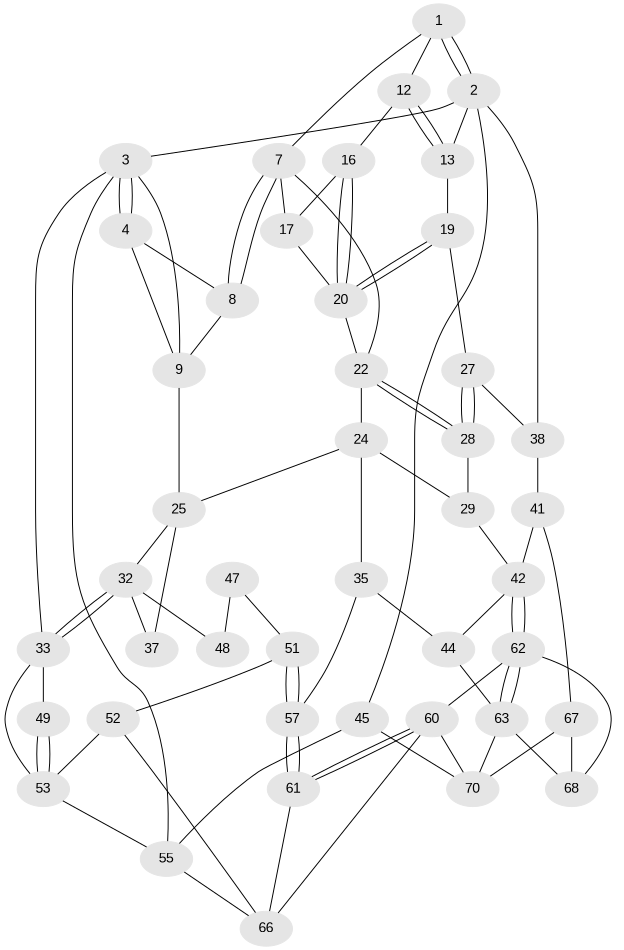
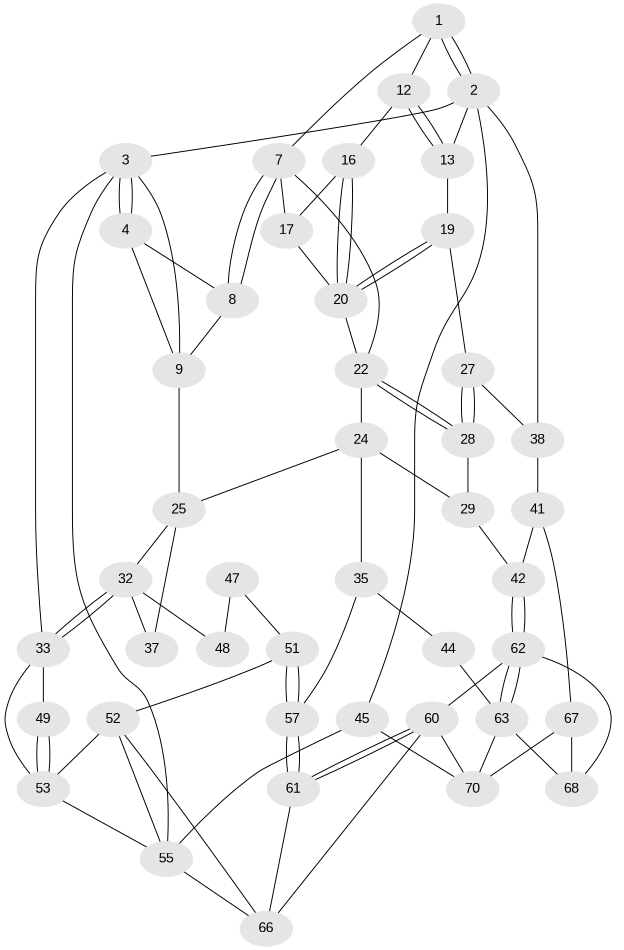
  graph {
    fontname="Liberation Sans"
    node [color=gray90 fontname="Liberation Sans" style=filled]
    edge [fontname="Liberation Sans"]
    1 [super="+6"]
    2 [super="+15"]
    7 [super="+18"]
    12
    3 [super="+11"]
    13 [super="+14"]
    38 [super="+46"]
    45
    8
    17
    22 [super="+23"]
    16
    4 [super="+5"]
    9 [super="+10"]
    33 [super="+34"]
    55 [super="+56"]
    19 [super="+26"]
    41 [super="+58"]
    70 [super="+73"]
    25 [super="+31"]
    49
    53 [super="+54"]
    66 [super="+74"]
    20 [super="+21"]
    24 [super="+30"]
    28
    32 [super="+40"]
    37
    27 [super="+39"]
    29
    35 [super="+36"]
    42 [super="+43"]
    44 [super="+59"]
    57
    48
    67 [super="+72"]
    62
    63 [super="+64"]
    61
    68 [super="+69"]
    60 [super="+71"]
    47 [super="+50"]
    51
    52 [super="+65"]
    1 -- 2
    1 -- 2
    1 -- 7
    1 -- 12
    2 -- 3
    2 -- 13
    2 -- 38
    2 -- 45
    7 -- 8
    7 -- 8
    7 -- 17
    7 -- 22
    12 -- 13
    12 -- 13
    12 -- 16
    3 -- 4
    3 -- 4
    3 -- 9
    3 -- 33
    3 -- 55
    13 -- 19 [weight=2]
    38 -- 41
    45 -- 55
    45 -- 70
    8 -- 9
    17 -- 20
    22 -- 24
    22 -- 28
    22 -- 28
    16 -- 17
    16 -- 20
    16 -- 20
    4 -- 8
    4 -- 9
    9 -- 25
    33 -- 49
    33 -- 53
    55 -- 66
    19 -- 20
    19 -- 20
    19 -- 27
    41 -- 42
    41 -- 67
    25 -- 32
    25 -- 37
    49 -- 53
    49 -- 53
    53 -- 55
    20 -- 22
    24 -- 25
    24 -- 29
    24 -- 35
    28 -- 29
    32 -- 33
    32 -- 33
    32 -- 37
    32 -- 48
    27 -- 38
    27 -- 28
    27 -- 28
    29 -- 42
    35 -- 44
    35 -- 57
-   42 -- 44
    42 -- 62
    42 -- 62
    44 -- 63
    57 -- 61
    57 -- 61
    67 -- 70
    67 -- 68 [weight=2]
    62 -- 63
    62 -- 63
    62 -- 68
    62 -- 60
    63 -- 70
    63 -- 68
    61 -- 66
    60 -- 70
    60 -- 66
    60 -- 61
    60 -- 61
    47 -- 48 [weight=2]
    47 -- 51
    51 -- 57
    51 -- 57
    51 -- 52
+   52 -- 55
    52 -- 53
    52 -- 66
  }
